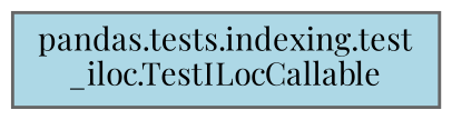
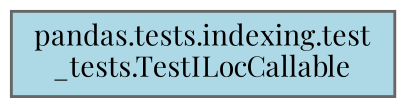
  digraph {
    rankdir=TB
    fontname="Playfair Display"
-   n1 [color=grey40 fillcolor=lightblue fontname="Playfair Display" fontsize=10 height=0.2 label="pandas.tests.indexing.test\l_iloc.TestILocCallable" shape=box style=filled width=0.4]
+   n1 [color=grey40 fillcolor=lightblue fontname="Playfair Display" fontsize=10 height=0.2 label="pandas.tests.indexing.test\l_tests.TestILocCallable" shape=box style=filled width=0.4]
  }
